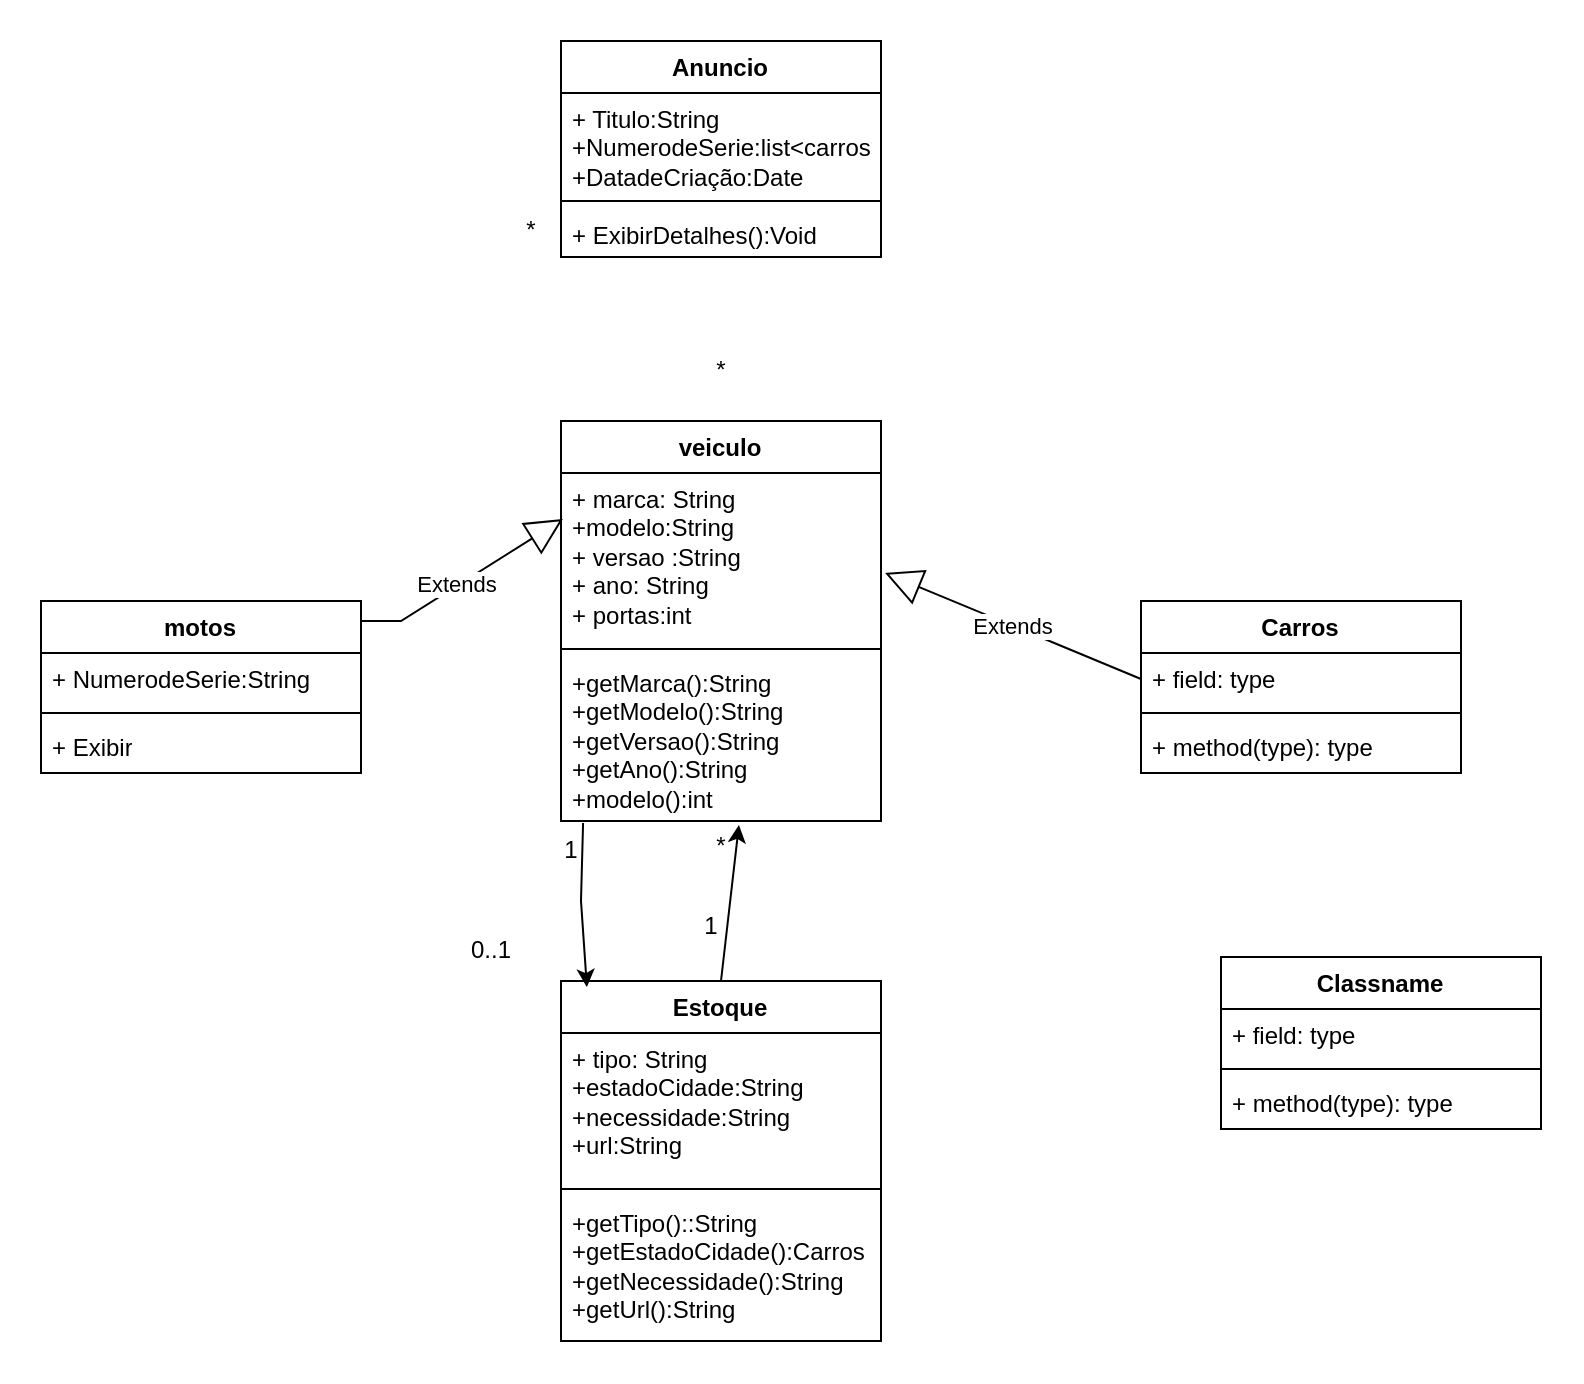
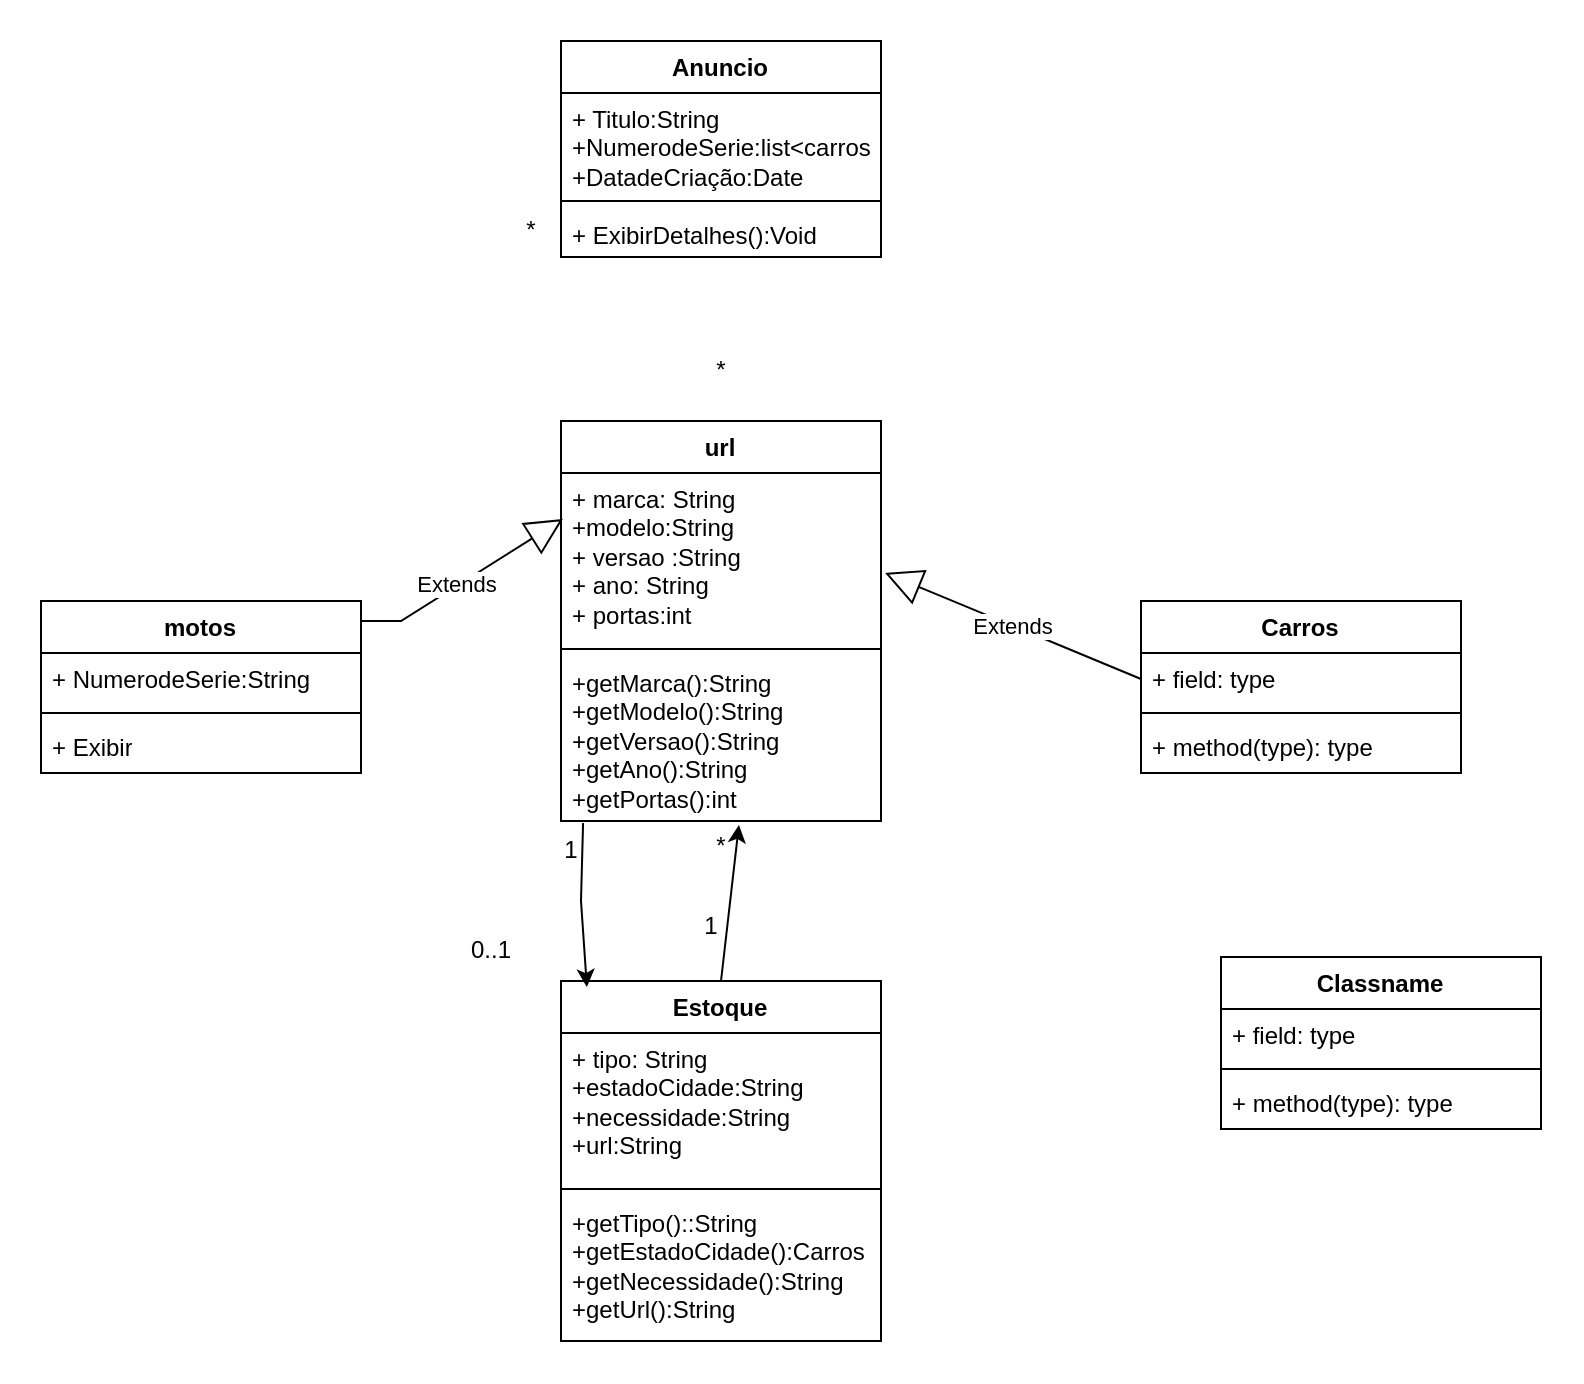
  <mxCell id="0" />
  <mxCell id="1" parent="0" />
- <mxCell id="2" value="veiculo" style="swimlane;fontStyle=1;align=center;verticalAlign=top;childLayout=stackLayout;horizontal=1;startSize=26;horizontalStack=0;resizeParent=1;resizeParentMax=0;resizeLast=0;collapsible=1;marginBottom=0;whiteSpace=wrap;html=1;" vertex="1" parent="1"><mxGeometry x="280" y="210" width="160" height="200" as="geometry" /></mxCell>
+ <mxCell id="2" value="url" style="swimlane;fontStyle=1;align=center;verticalAlign=top;childLayout=stackLayout;horizontal=1;startSize=26;horizontalStack=0;resizeParent=1;resizeParentMax=0;resizeLast=0;collapsible=1;marginBottom=0;whiteSpace=wrap;html=1;" vertex="1" parent="1"><mxGeometry x="280" y="210" width="160" height="200" as="geometry" /></mxCell>
  <mxCell id="3" value="+ marca: String&lt;br&gt;+modelo:String&lt;br&gt;+ versao :String&lt;br&gt;+ ano: String&lt;br&gt;+ portas:int" style="text;strokeColor=none;fillColor=none;align=left;verticalAlign=top;spacingLeft=4;spacingRight=4;overflow=hidden;rotatable=0;points=[[0,0.5],[1,0.5]];portConstraint=eastwest;whiteSpace=wrap;html=1;" vertex="1" parent="2"><mxGeometry y="26" width="160" height="84" as="geometry" /></mxCell>
  <mxCell id="4" value="" style="line;strokeWidth=1;fillColor=none;align=left;verticalAlign=middle;spacingTop=-1;spacingLeft=3;spacingRight=3;rotatable=0;labelPosition=right;points=[];portConstraint=eastwest;strokeColor=inherit;" vertex="1" parent="2"><mxGeometry y="110" width="160" height="8" as="geometry" /></mxCell>
- <mxCell id="5" value="+getMarca():String&lt;br&gt;+getModelo():String&lt;br&gt;+getVersao():String&lt;br&gt;+getAno():String&lt;br&gt;+modelo():int" style="text;strokeColor=none;fillColor=none;align=left;verticalAlign=top;spacingLeft=4;spacingRight=4;overflow=hidden;rotatable=0;points=[[0,0.5],[1,0.5]];portConstraint=eastwest;whiteSpace=wrap;html=1;" vertex="1" parent="2"><mxGeometry y="118" width="160" height="82" as="geometry" /></mxCell>
+ <mxCell id="5" value="+getMarca():String&lt;br&gt;+getModelo():String&lt;br&gt;+getVersao():String&lt;br&gt;+getAno():String&lt;br&gt;+getPortas():int" style="text;strokeColor=none;fillColor=none;align=left;verticalAlign=top;spacingLeft=4;spacingRight=4;overflow=hidden;rotatable=0;points=[[0,0.5],[1,0.5]];portConstraint=eastwest;whiteSpace=wrap;html=1;" vertex="1" parent="2"><mxGeometry y="118" width="160" height="82" as="geometry" /></mxCell>
  <mxCell id="6" style="rounded=0;orthogonalLoop=1;jettySize=auto;html=1;exitX=0.5;exitY=0;exitDx=0;exitDy=0;entryX=0.556;entryY=1.024;entryDx=0;entryDy=0;entryPerimeter=0;" edge="1" parent="1" source="7" target="5"><mxGeometry relative="1" as="geometry" /></mxCell>
  <mxCell id="7" value="Estoque" style="swimlane;fontStyle=1;align=center;verticalAlign=top;childLayout=stackLayout;horizontal=1;startSize=26;horizontalStack=0;resizeParent=1;resizeParentMax=0;resizeLast=0;collapsible=1;marginBottom=0;whiteSpace=wrap;html=1;" vertex="1" parent="1"><mxGeometry x="280" y="490" width="160" height="180" as="geometry" /></mxCell>
  <mxCell id="8" value="+ tipo: String&lt;br&gt;+estadoCidade:String&lt;br&gt;+necessidade:String&lt;br&gt;+url:String" style="text;strokeColor=none;fillColor=none;align=left;verticalAlign=top;spacingLeft=4;spacingRight=4;overflow=hidden;rotatable=0;points=[[0,0.5],[1,0.5]];portConstraint=eastwest;whiteSpace=wrap;html=1;" vertex="1" parent="7"><mxGeometry y="26" width="160" height="74" as="geometry" /></mxCell>
  <mxCell id="9" value="" style="line;strokeWidth=1;fillColor=none;align=left;verticalAlign=middle;spacingTop=-1;spacingLeft=3;spacingRight=3;rotatable=0;labelPosition=right;points=[];portConstraint=eastwest;strokeColor=inherit;" vertex="1" parent="7"><mxGeometry y="100" width="160" height="8" as="geometry" /></mxCell>
  <mxCell id="10" value="+getTipo()::String&lt;br&gt;+getEstadoCidade():Carros&lt;br&gt;+getNecessidade():String&lt;br&gt;+getUrl():String" style="text;strokeColor=none;fillColor=none;align=left;verticalAlign=top;spacingLeft=4;spacingRight=4;overflow=hidden;rotatable=0;points=[[0,0.5],[1,0.5]];portConstraint=eastwest;whiteSpace=wrap;html=1;" vertex="1" parent="7"><mxGeometry y="108" width="160" height="72" as="geometry" /></mxCell>
  <mxCell id="11" style="rounded=0;orthogonalLoop=1;jettySize=auto;html=1;exitX=0.069;exitY=1.012;exitDx=0;exitDy=0;exitPerimeter=0;entryX=0.081;entryY=0.017;entryDx=0;entryDy=0;entryPerimeter=0;" edge="1" parent="1" source="5" target="7"><mxGeometry relative="1" as="geometry"><mxPoint x="300" y="480" as="targetPoint" /><Array as="points"><mxPoint x="290" y="450" /></Array></mxGeometry></mxCell>
  <mxCell id="12" value="1" style="text;html=1;align=center;verticalAlign=middle;resizable=0;points=[];autosize=1;strokeColor=none;fillColor=none;" vertex="1" parent="1"><mxGeometry x="270" y="410" width="30" height="30" as="geometry" /></mxCell>
  <mxCell id="13" value="0..1" style="text;html=1;align=center;verticalAlign=middle;resizable=0;points=[];autosize=1;strokeColor=none;fillColor=none;" vertex="1" parent="1"><mxGeometry x="225" y="460" width="40" height="30" as="geometry" /></mxCell>
  <mxCell id="14" value="1" style="text;html=1;align=center;verticalAlign=middle;resizable=0;points=[];autosize=1;strokeColor=none;fillColor=none;" vertex="1" parent="1"><mxGeometry x="340" y="448" width="30" height="30" as="geometry" /></mxCell>
  <mxCell id="15" value="*" style="text;html=1;align=center;verticalAlign=middle;resizable=0;points=[];autosize=1;strokeColor=none;fillColor=none;" vertex="1" parent="1"><mxGeometry x="345" y="408" width="30" height="30" as="geometry" /></mxCell>
  <mxCell id="16" value="Anuncio" style="swimlane;fontStyle=1;align=center;verticalAlign=top;childLayout=stackLayout;horizontal=1;startSize=26;horizontalStack=0;resizeParent=1;resizeParentMax=0;resizeLast=0;collapsible=1;marginBottom=0;whiteSpace=wrap;html=1;" vertex="1" parent="1"><mxGeometry x="280" y="20" width="160" height="108" as="geometry" /></mxCell>
  <mxCell id="17" value="+ Titulo:String&lt;br&gt;+NumerodeSerie:list&amp;lt;carros&amp;gt;&lt;br&gt;+DatadeCriação:Date" style="text;strokeColor=none;fillColor=none;align=left;verticalAlign=top;spacingLeft=4;spacingRight=4;overflow=hidden;rotatable=0;points=[[0,0.5],[1,0.5]];portConstraint=eastwest;whiteSpace=wrap;html=1;" vertex="1" parent="16"><mxGeometry y="26" width="160" height="50" as="geometry" /></mxCell>
  <mxCell id="18" value="" style="line;strokeWidth=1;fillColor=none;align=left;verticalAlign=middle;spacingTop=-1;spacingLeft=3;spacingRight=3;rotatable=0;labelPosition=right;points=[];portConstraint=eastwest;strokeColor=inherit;" vertex="1" parent="16"><mxGeometry y="76" width="160" height="8" as="geometry" /></mxCell>
  <mxCell id="19" value="+ ExibirDetalhes():Void" style="text;strokeColor=none;fillColor=none;align=left;verticalAlign=top;spacingLeft=4;spacingRight=4;overflow=hidden;rotatable=0;points=[[0,0.5],[1,0.5]];portConstraint=eastwest;whiteSpace=wrap;html=1;" vertex="1" parent="16"><mxGeometry y="84" width="160" height="24" as="geometry" /></mxCell>
  <mxCell id="20" value="*" style="text;html=1;align=center;verticalAlign=middle;resizable=0;points=[];autosize=1;strokeColor=none;fillColor=none;" vertex="1" parent="1"><mxGeometry x="250" y="100" width="30" height="30" as="geometry" /></mxCell>
  <mxCell id="21" value="*" style="text;html=1;align=center;verticalAlign=middle;resizable=0;points=[];autosize=1;strokeColor=none;fillColor=none;" vertex="1" parent="1"><mxGeometry x="345" y="170" width="30" height="30" as="geometry" /></mxCell>
  <mxCell id="22" value="Extends" style="endArrow=block;endSize=16;endFill=0;html=1;rounded=0;entryX=1.013;entryY=0.595;entryDx=0;entryDy=0;entryPerimeter=0;exitX=0;exitY=0.5;exitDx=0;exitDy=0;" edge="1" parent="1" source="24" target="3"><mxGeometry width="160" relative="1" as="geometry"><mxPoint x="540" y="250" as="sourcePoint" /><mxPoint x="570" y="320" as="targetPoint" /></mxGeometry></mxCell>
  <mxCell id="23" value="Carros" style="swimlane;fontStyle=1;align=center;verticalAlign=top;childLayout=stackLayout;horizontal=1;startSize=26;horizontalStack=0;resizeParent=1;resizeParentMax=0;resizeLast=0;collapsible=1;marginBottom=0;whiteSpace=wrap;html=1;" vertex="1" parent="1"><mxGeometry x="570" y="300" width="160" height="86" as="geometry" /></mxCell>
  <mxCell id="24" value="+ field: type" style="text;strokeColor=none;fillColor=none;align=left;verticalAlign=top;spacingLeft=4;spacingRight=4;overflow=hidden;rotatable=0;points=[[0,0.5],[1,0.5]];portConstraint=eastwest;whiteSpace=wrap;html=1;" vertex="1" parent="23"><mxGeometry y="26" width="160" height="26" as="geometry" /></mxCell>
  <mxCell id="25" value="" style="line;strokeWidth=1;fillColor=none;align=left;verticalAlign=middle;spacingTop=-1;spacingLeft=3;spacingRight=3;rotatable=0;labelPosition=right;points=[];portConstraint=eastwest;strokeColor=inherit;" vertex="1" parent="23"><mxGeometry y="52" width="160" height="8" as="geometry" /></mxCell>
  <mxCell id="26" value="+ method(type): type" style="text;strokeColor=none;fillColor=none;align=left;verticalAlign=top;spacingLeft=4;spacingRight=4;overflow=hidden;rotatable=0;points=[[0,0.5],[1,0.5]];portConstraint=eastwest;whiteSpace=wrap;html=1;" vertex="1" parent="23"><mxGeometry y="60" width="160" height="26" as="geometry" /></mxCell>
  <mxCell id="27" value="Extends" style="endArrow=block;endSize=16;endFill=0;html=1;rounded=0;entryX=0.006;entryY=0.274;entryDx=0;entryDy=0;entryPerimeter=0;" edge="1" parent="1" target="3"><mxGeometry width="160" relative="1" as="geometry"><mxPoint x="190" y="310" as="sourcePoint" /><mxPoint x="180" y="310" as="targetPoint" /><Array as="points"><mxPoint x="180" y="310" /><mxPoint x="200" y="310" /></Array></mxGeometry></mxCell>
  <mxCell id="28" value="Classname" style="swimlane;fontStyle=1;align=center;verticalAlign=top;childLayout=stackLayout;horizontal=1;startSize=26;horizontalStack=0;resizeParent=1;resizeParentMax=0;resizeLast=0;collapsible=1;marginBottom=0;whiteSpace=wrap;html=1;" vertex="1" parent="1"><mxGeometry x="610" y="478" width="160" height="86" as="geometry" /></mxCell>
  <mxCell id="29" value="+ field: type" style="text;strokeColor=none;fillColor=none;align=left;verticalAlign=top;spacingLeft=4;spacingRight=4;overflow=hidden;rotatable=0;points=[[0,0.5],[1,0.5]];portConstraint=eastwest;whiteSpace=wrap;html=1;" vertex="1" parent="28"><mxGeometry y="26" width="160" height="26" as="geometry" /></mxCell>
  <mxCell id="30" value="" style="line;strokeWidth=1;fillColor=none;align=left;verticalAlign=middle;spacingTop=-1;spacingLeft=3;spacingRight=3;rotatable=0;labelPosition=right;points=[];portConstraint=eastwest;strokeColor=inherit;" vertex="1" parent="28"><mxGeometry y="52" width="160" height="8" as="geometry" /></mxCell>
  <mxCell id="31" value="+ method(type): type" style="text;strokeColor=none;fillColor=none;align=left;verticalAlign=top;spacingLeft=4;spacingRight=4;overflow=hidden;rotatable=0;points=[[0,0.5],[1,0.5]];portConstraint=eastwest;whiteSpace=wrap;html=1;" vertex="1" parent="28"><mxGeometry y="60" width="160" height="26" as="geometry" /></mxCell>
  <mxCell id="32" value="motos" style="swimlane;fontStyle=1;align=center;verticalAlign=top;childLayout=stackLayout;horizontal=1;startSize=26;horizontalStack=0;resizeParent=1;resizeParentMax=0;resizeLast=0;collapsible=1;marginBottom=0;whiteSpace=wrap;html=1;" vertex="1" parent="1"><mxGeometry x="20" y="300" width="160" height="86" as="geometry" /></mxCell>
  <mxCell id="33" value="+ NumerodeSerie:String" style="text;strokeColor=none;fillColor=none;align=left;verticalAlign=top;spacingLeft=4;spacingRight=4;overflow=hidden;rotatable=0;points=[[0,0.5],[1,0.5]];portConstraint=eastwest;whiteSpace=wrap;html=1;" vertex="1" parent="32"><mxGeometry y="26" width="160" height="26" as="geometry" /></mxCell>
  <mxCell id="34" value="" style="line;strokeWidth=1;fillColor=none;align=left;verticalAlign=middle;spacingTop=-1;spacingLeft=3;spacingRight=3;rotatable=0;labelPosition=right;points=[];portConstraint=eastwest;strokeColor=inherit;" vertex="1" parent="32"><mxGeometry y="52" width="160" height="8" as="geometry" /></mxCell>
  <mxCell id="35" value="+ Exibir" style="text;strokeColor=none;fillColor=none;align=left;verticalAlign=top;spacingLeft=4;spacingRight=4;overflow=hidden;rotatable=0;points=[[0,0.5],[1,0.5]];portConstraint=eastwest;whiteSpace=wrap;html=1;" vertex="1" parent="32"><mxGeometry y="60" width="160" height="26" as="geometry" /></mxCell>
